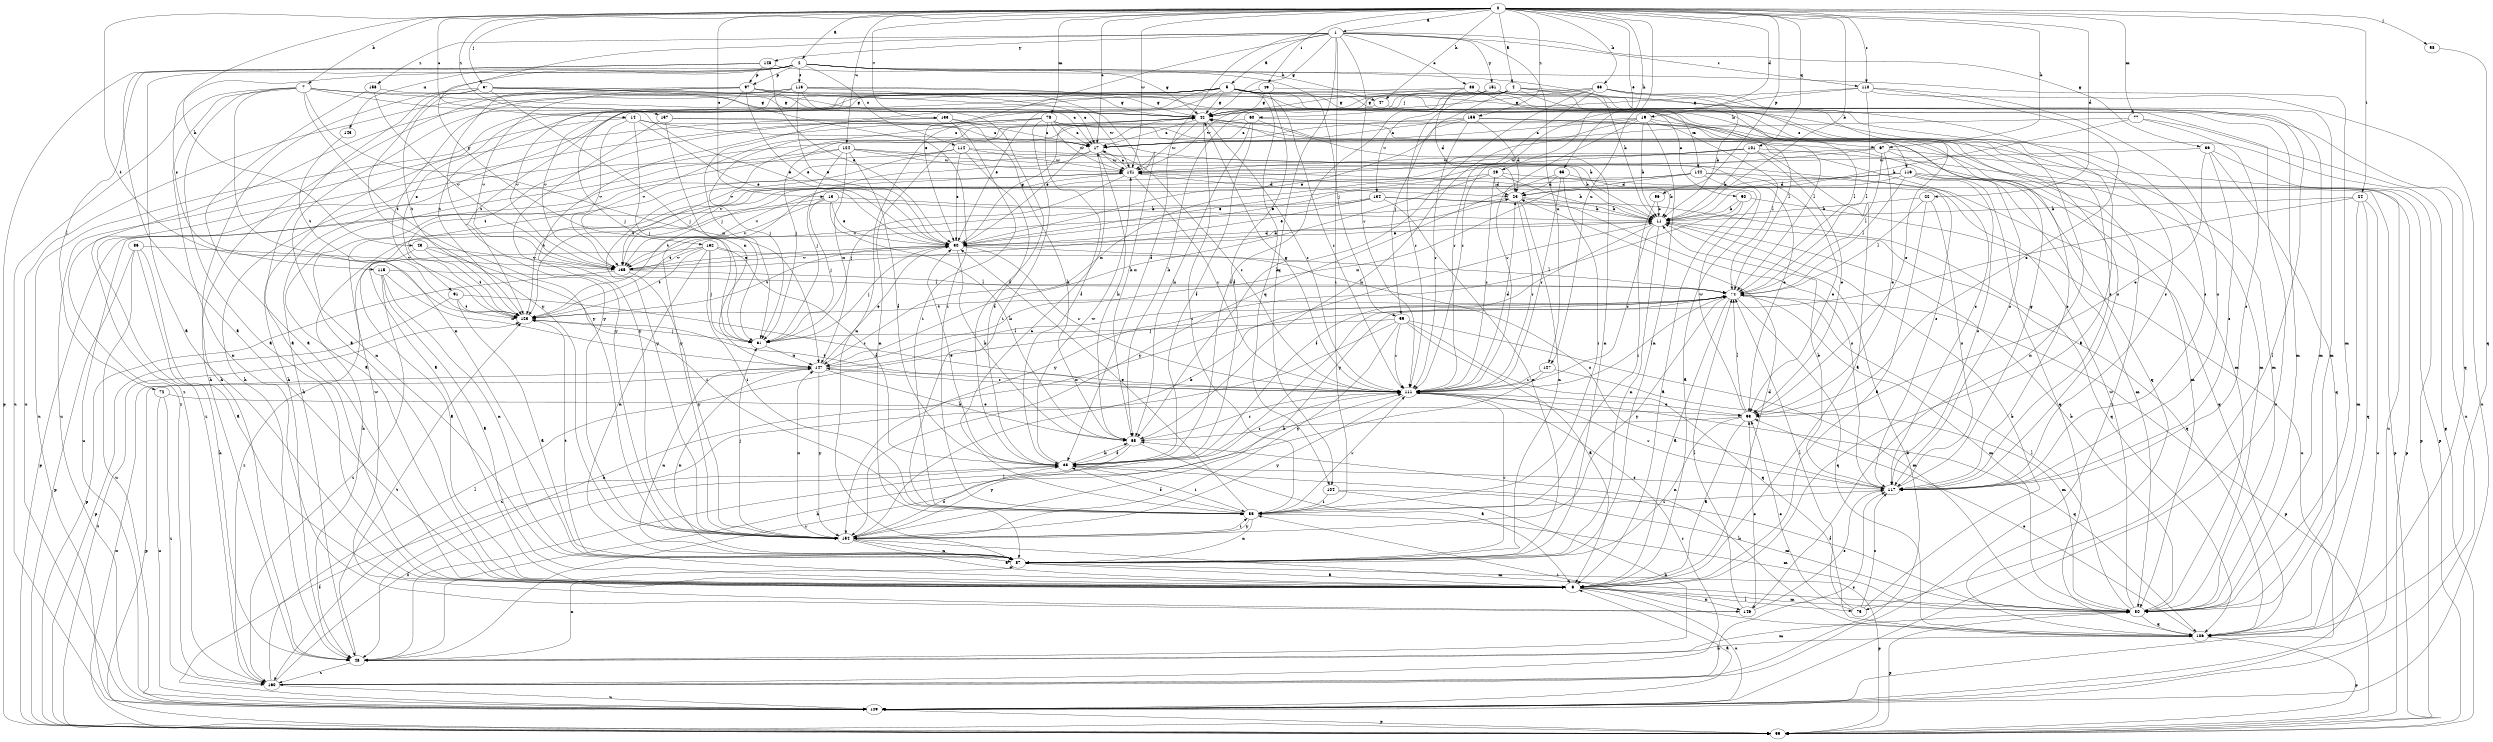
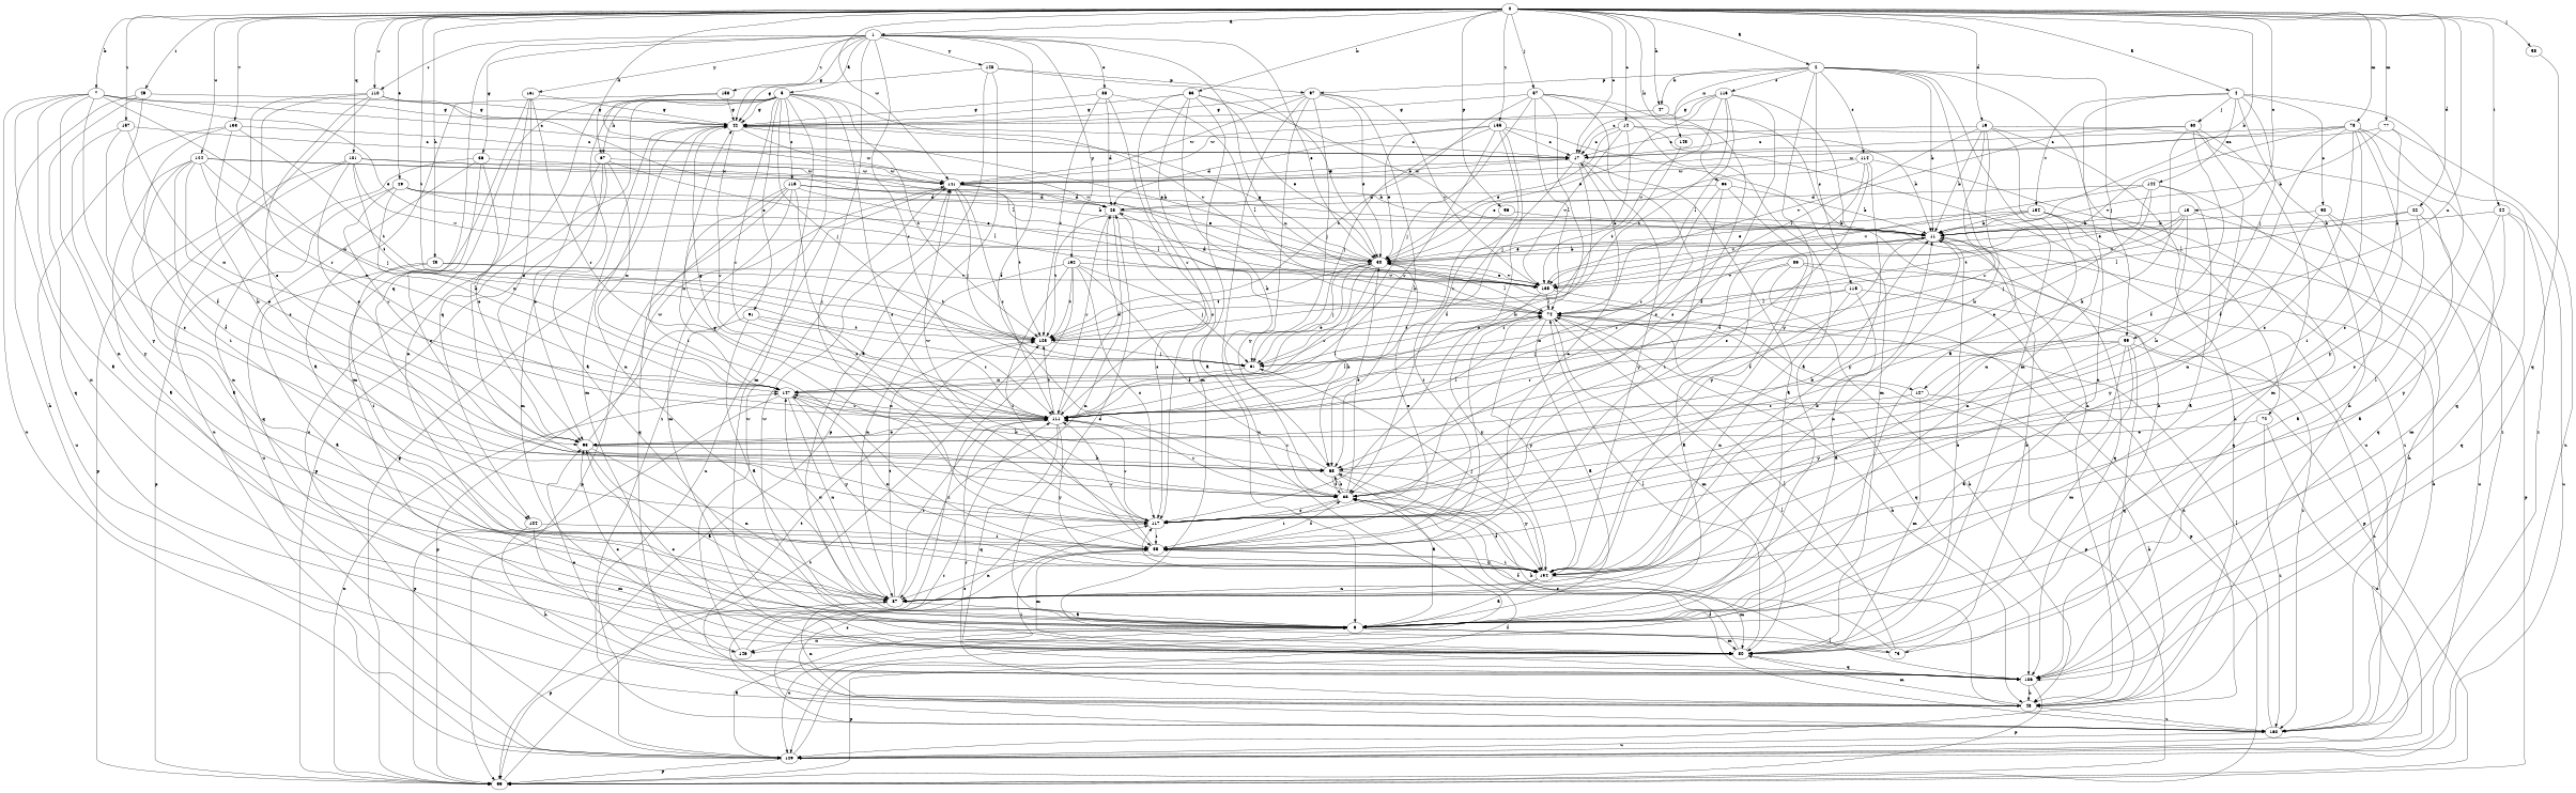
  strict digraph {
    0
    1
    2
    4
    7
    11
    13
    14
    17
    19
    22
    29
    43
    47
    49
    n16 [label=24]
    57
    58
    63
    65
    67
    77
    78
    96
    101
    110
    123
    124
    127
    133
    141
    155
    157
    5
    30
    35
    36
    42
    55
    88
    104
    111
    148
    151
    152
    158
    97
    6
    59
    72
    80
    113
    114
    115
    143
    154
    48
    60
    73
    90
    134
    144
    146
    87
    129
    147
    106
    61
    135
    68
    99
    160
    74
    117
    23
    93
    86
    91
    116
    0 -> 1 [label=a]
    0 -> 2 [label=a]
    0 -> 4 [label=a]
    0 -> 7 [label=b]
    0 -> 11 [label=b]
    0 -> 13 [label=c]
    0 -> 14 [label=c]
    0 -> 17 [label=c]
    0 -> 19 [label=d]
    0 -> 22 [label=d]
    0 -> 29 [label=e]
    0 -> 43 [label=h]
    0 -> 47 [label=h]
    0 -> 49 [label=i]
    0 -> n16 [label=i]
    0 -> 57 [label=j]
    0 -> 58 [label=j]
    0 -> 63 [label=k]
    0 -> 65 [label=k]
    0 -> 67 [label=k]
    0 -> 77 [label=m]
    0 -> 78 [label=m]
    0 -> 96 [label=p]
    0 -> 101 [label=q]
    0 -> 110 [label=r]
    0 -> 123 [label=t]
    0 -> 124 [label=u]
    0 -> 127 [label=u]
    0 -> 133 [label=v]
    0 -> 141 [label=w]
    0 -> 155 [label=z]
    0 -> 157 [label=z]
    1 -> 110 [label=r]
    1 -> 127 [label=u]
    1 -> 5 [label=a]
    1 -> 30 [label=e]
    1 -> 35 [label=f]
    1 -> 36 [label=g]
    1 -> 42 [label=g]
    1 -> 55 [label=i]
    1 -> 88 [label=o]
    1 -> 104 [label=q]
    1 -> 111 [label=r]
    1 -> 148 [label=y]
    1 -> 151 [label=y]
    1 -> 152 [label=y]
    1 -> 158 [label=z]
    2 -> 11 [label=b]
    2 -> 47 [label=h]
    2 -> 97 [label=p]
    2 -> 6 [label=a]
    2 -> 59 [label=j]
    2 -> 72 [label=l]
    2 -> 80 [label=m]
    2 -> 113 [label=s]
    2 -> 114 [label=s]
    2 -> 115 [label=s]
    2 -> 143 [label=x]
    2 -> 154 [label=y]
-   4 -> 35 [label=f]
+   155 -> 35 [label=f]
    4 -> 59 [label=j]
    4 -> 48 [label=h]
    4 -> 60 [label=j]
    4 -> 73 [label=l]
    4 -> 90 [label=o]
    4 -> 134 [label=v]
    4 -> 144 [label=x]
    4 -> 146 [label=x]
    7 -> 17 [label=c]
    7 -> 30 [label=e]
    7 -> 42 [label=g]
    7 -> 6 [label=a]
    7 -> 154 [label=y]
    7 -> 146 [label=x]
    7 -> 87 [label=n]
    7 -> 129 [label=u]
    7 -> 147 [label=x]
    11 -> 30 [label=e]
    11 -> 35 [label=f]
    11 -> 111 [label=r]
    11 -> 87 [label=n]
    11 -> 106 [label=q]
    13 -> 11 [label=b]
    13 -> 30 [label=e]
    13 -> 61 [label=j]
    13 -> 135 [label=v]
    13 -> 68 [label=k]
    13 -> 99 [label=p]
    14 -> 11 [label=b]
    14 -> 17 [label=c]
    14 -> 30 [label=e]
    14 -> 129 [label=u]
    14 -> 61 [label=j]
    14 -> 135 [label=v]
    17 -> 141 [label=w]
    17 -> 111 [label=r]
    17 -> 6 [label=a]
    17 -> 154 [label=y]
    17 -> 68 [label=k]
    19 -> 11 [label=b]
    19 -> 17 [label=c]
    19 -> 111 [label=r]
    19 -> 48 [label=h]
    19 -> 87 [label=n]
    19 -> 68 [label=k]
    19 -> 160 [label=z]
    19 -> 74 [label=l]
    22 -> 11 [label=b]
    22 -> 6 [label=a]
    22 -> 74 [label=l]
    22 -> 117 [label=s]
    29 -> 11 [label=b]
    29 -> 30 [label=e]
    29 -> 111 [label=r]
    29 -> 147 [label=x]
    29 -> 99 [label=p]
    29 -> 23 [label=d]
    43 -> 123 [label=t]
    43 -> 55 [label=i]
    43 -> 6 [label=a]
    43 -> 135 [label=v]
    47 -> 141 [label=w]
    47 -> 117 [label=s]
    49 -> 35 [label=f]
    49 -> 42 [label=g]
    49 -> 48 [label=h]
    49 -> 106 [label=q]
    n16 -> 11 [label=b]
    n16 -> 80 [label=m]
    n16 -> 154 [label=y]
    n16 -> 129 [label=u]
    n16 -> 106 [label=q]
    57 -> 123 [label=t]
    57 -> 42 [label=g]
    57 -> 55 [label=i]
    57 -> 6 [label=a]
    57 -> 48 [label=h]
    57 -> 61 [label=j]
    57 -> 74 [label=l]
    57 -> 117 [label=s]
    58 -> 106 [label=q]
    63 -> 11 [label=b]
    63 -> 30 [label=e]
    63 -> 42 [label=g]
    63 -> 111 [label=r]
    63 -> 6 [label=a]
    63 -> 80 [label=m]
    63 -> 68 [label=k]
    65 -> 11 [label=b]
    65 -> 55 [label=i]
    65 -> 111 [label=r]
    65 -> 154 [label=y]
    65 -> 23 [label=d]
    67 -> 141 [label=w]
    67 -> 80 [label=m]
    67 -> 147 [label=x]
    67 -> 99 [label=p]
    67 -> 74 [label=l]
    67 -> 93 [label=o]
    77 -> 11 [label=b]
    77 -> 17 [label=c]
    77 -> 129 [label=u]
    77 -> 117 [label=s]
    78 -> 17 [label=c]
    78 -> 141 [label=w]
    78 -> 35 [label=f]
    78 -> 55 [label=i]
    78 -> 154 [label=y]
    78 -> 106 [label=q]
    78 -> 135 [label=v]
    78 -> 160 [label=z]
    78 -> 117 [label=s]
    96 -> 11 [label=b]
    96 -> 55 [label=i]
    101 -> 11 [label=b]
    101 -> 123 [label=t]
    101 -> 141 [label=w]
    101 -> 6 [label=a]
    101 -> 135 [label=v]
    101 -> 99 [label=p]
    101 -> 93 [label=o]
    110 -> 42 [label=g]
    110 -> 111 [label=r]
    110 -> 129 [label=u]
    110 -> 74 [label=l]
    110 -> 117 [label=s]
    110 -> 93 [label=o]
    123 -> 61 [label=j]
    124 -> 11 [label=b]
    124 -> 141 [label=w]
    124 -> 35 [label=f]
    124 -> 6 [label=a]
    124 -> 87 [label=n]
    124 -> 147 [label=x]
    124 -> 61 [label=j]
    124 -> 93 [label=o]
    127 -> 111 [label=r]
    127 -> 80 [label=m]
    127 -> 48 [label=h]
    133 -> 17 [label=c]
    133 -> 123 [label=t]
    133 -> 55 [label=i]
    133 -> 129 [label=u]
    133 -> 68 [label=k]
    141 -> 17 [label=c]
    141 -> 123 [label=t]
    141 -> 111 [label=r]
    141 -> 129 [label=u]
    141 -> 61 [label=j]
    141 -> 23 [label=d]
    155 -> 17 [label=c]
    155 -> 30 [label=e]
    155 -> 111 [label=r]
    155 -> 80 [label=m]
    155 -> 61 [label=j]
    155 -> 117 [label=s]
    155 -> 23 [label=d]
    157 -> 17 [label=c]
    157 -> 154 [label=y]
    157 -> 147 [label=x]
    157 -> 117 [label=s]
    5 -> 67 [label=k]
    5 -> 123 [label=t]
    5 -> 42 [label=g]
    5 -> 104 [label=q]
    5 -> 111 [label=r]
    5 -> 6 [label=a]
    5 -> 80 [label=m]
    5 -> 87 [label=n]
    5 -> 129 [label=u]
    5 -> 61 [label=j]
    5 -> 135 [label=v]
    5 -> 160 [label=z]
    5 -> 117 [label=s]
    5 -> 91 [label=o]
    5 -> 116 [label=s]
    30 -> 11 [label=b]
    30 -> 123 [label=t]
    30 -> 42 [label=g]
    30 -> 111 [label=r]
    30 -> 61 [label=j]
    30 -> 135 [label=v]
    30 -> 68 [label=k]
    30 -> 74 [label=l]
    35 -> 141 [label=w]
    35 -> 30 [label=e]
    35 -> 55 [label=i]
    35 -> 111 [label=r]
    35 -> 68 [label=k]
    35 -> 117 [label=s]
    36 -> 141 [label=w]
    36 -> 129 [label=u]
    36 -> 106 [label=q]
    36 -> 117 [label=s]
    36 -> 93 [label=o]
    42 -> 17 [label=c]
    42 -> 141 [label=w]
    42 -> 30 [label=e]
    42 -> 55 [label=i]
    42 -> 111 [label=r]
    42 -> 80 [label=m]
    42 -> 87 [label=n]
-   42 -> 61 [label=j]
    55 -> 17 [label=c]
    55 -> 30 [label=e]
    55 -> 35 [label=f]
    55 -> 111 [label=r]
    55 -> 80 [label=m]
    55 -> 154 [label=y]
    55 -> 87 [label=n]
    88 -> 123 [label=t]
    88 -> 42 [label=g]
    88 -> 74 [label=l]
    88 -> 117 [label=s]
    88 -> 23 [label=d]
    104 -> 55 [label=i]
    104 -> 80 [label=m]
    104 -> 48 [label=h]
    111 -> 123 [label=t]
    111 -> 42 [label=g]
    111 -> 154 [label=y]
    111 -> 147 [label=x]
    111 -> 106 [label=q]
    111 -> 74 [label=l]
    111 -> 23 [label=d]
    111 -> 93 [label=o]
    148 -> 30 [label=e]
    148 -> 42 [label=g]
    148 -> 97 [label=p]
    148 -> 6 [label=a]
    148 -> 99 [label=p]
    151 -> 42 [label=g]
    151 -> 111 [label=r]
    151 -> 80 [label=m]
    151 -> 68 [label=k]
    151 -> 93 [label=o]
    152 -> 123 [label=t]
    152 -> 35 [label=f]
    152 -> 55 [label=i]
    152 -> 87 [label=n]
    152 -> 61 [label=j]
    152 -> 135 [label=v]
    152 -> 160 [label=z]
    152 -> 117 [label=s]
    158 -> 42 [label=g]
    158 -> 6 [label=a]
    158 -> 135 [label=v]
    97 -> 141 [label=w]
    97 -> 30 [label=e]
    97 -> 42 [label=g]
    97 -> 154 [label=y]
    97 -> 129 [label=u]
    97 -> 61 [label=j]
    97 -> 135 [label=v]
    97 -> 68 [label=k]
    6 -> 80 [label=m]
    6 -> 73 [label=l]
    6 -> 146 [label=x]
    6 -> 129 [label=u]
    6 -> 23 [label=d]
    59 -> 111 [label=r]
    59 -> 6 [label=a]
    59 -> 80 [label=m]
    59 -> 154 [label=y]
    59 -> 106 [label=q]
    59 -> 61 [label=j]
    59 -> 160 [label=z]
    72 -> 129 [label=u]
    72 -> 160 [label=z]
    72 -> 93 [label=o]
    80 -> 11 [label=b]
    80 -> 141 [label=w]
    80 -> 35 [label=f]
    80 -> 106 [label=q]
    80 -> 99 [label=p]
    80 -> 74 [label=l]
    113 -> 17 [label=c]
    113 -> 123 [label=t]
    113 -> 30 [label=e]
    113 -> 35 [label=f]
    113 -> 42 [label=g]
    113 -> 48 [label=h]
    113 -> 135 [label=v]
    113 -> 74 [label=l]
    114 -> 141 [label=w]
    114 -> 30 [label=e]
    114 -> 35 [label=f]
    114 -> 154 [label=y]
    114 -> 160 [label=z]
    114 -> 117 [label=s]
    115 -> 6 [label=a]
    115 -> 87 [label=n]
    115 -> 147 [label=x]
    115 -> 160 [label=z]
    115 -> 74 [label=l]
    143 -> 123 [label=t]
    154 -> 11 [label=b]
    154 -> 35 [label=f]
    154 -> 55 [label=i]
    154 -> 6 [label=a]
    154 -> 80 [label=m]
    154 -> 87 [label=n]
    154 -> 147 [label=x]
    154 -> 61 [label=j]
    48 -> 123 [label=t]
    48 -> 111 [label=r]
    48 -> 80 [label=m]
    48 -> 87 [label=n]
    48 -> 160 [label=z]
    48 -> 74 [label=l]
    60 -> 17 [label=c]
    60 -> 35 [label=f]
    60 -> 80 [label=m]
    60 -> 87 [label=n]
    60 -> 135 [label=v]
    60 -> 68 [label=k]
    73 -> 11 [label=b]
    73 -> 74 [label=l]
    73 -> 117 [label=s]
    73 -> 93 [label=o]
    90 -> 11 [label=b]
    90 -> 6 [label=a]
    90 -> 154 [label=y]
    90 -> 129 [label=u]
    134 -> 11 [label=b]
    134 -> 30 [label=e]
    134 -> 48 [label=h]
    134 -> 87 [label=n]
    134 -> 106 [label=q]
    134 -> 135 [label=v]
    144 -> 123 [label=t]
    144 -> 6 [label=a]
    144 -> 106 [label=q]
    144 -> 135 [label=v]
    144 -> 23 [label=d]
    144 -> 93 [label=o]
    146 -> 141 [label=w]
-   146 -> 74 [label=l]
    146 -> 117 [label=s]
    146 -> 93 [label=o]
    87 -> 123 [label=t]
    87 -> 111 [label=r]
    87 -> 6 [label=a]
    87 -> 147 [label=x]
    87 -> 99 [label=p]
    129 -> 35 [label=f]
    129 -> 6 [label=a]
    129 -> 99 [label=p]
    147 -> 30 [label=e]
    147 -> 111 [label=r]
    147 -> 154 [label=y]
    147 -> 87 [label=n]
    147 -> 68 [label=k]
    147 -> 99 [label=p]
    147 -> 74 [label=l]
    106 -> 55 [label=i]
    106 -> 48 [label=h]
    106 -> 68 [label=k]
    106 -> 99 [label=p]
    106 -> 93 [label=o]
    61 -> 147 [label=x]
    135 -> 30 [label=e]
    135 -> 154 [label=y]
    135 -> 99 [label=p]
    135 -> 74 [label=l]
    135 -> 23 [label=d]
    68 -> 35 [label=f]
    68 -> 111 [label=r]
    68 -> 6 [label=a]
    68 -> 154 [label=y]
    99 -> 123 [label=t]
    99 -> 42 [label=g]
    99 -> 147 [label=x]
    160 -> 11 [label=b]
    160 -> 35 [label=f]
    160 -> 111 [label=r]
    160 -> 129 [label=u]
    160 -> 74 [label=l]
    160 -> 117 [label=s]
    74 -> 123 [label=t]
    74 -> 6 [label=a]
    74 -> 80 [label=m]
    74 -> 154 [label=y]
    74 -> 48 [label=h]
    74 -> 106 [label=q]
    74 -> 99 [label=p]
    117 -> 11 [label=b]
    117 -> 42 [label=g]
    117 -> 55 [label=i]
    117 -> 111 [label=r]
    23 -> 11 [label=b]
    23 -> 123 [label=t]
    23 -> 111 [label=r]
    23 -> 87 [label=n]
    23 -> 117 [label=s]
    93 -> 141 [label=w]
    93 -> 6 [label=a]
    93 -> 87 [label=n]
    93 -> 68 [label=k]
    93 -> 74 [label=l]
    86 -> 6 [label=a]
    86 -> 48 [label=h]
    86 -> 129 [label=u]
    86 -> 135 [label=v]
    86 -> 99 [label=p]
    91 -> 123 [label=t]
    91 -> 111 [label=r]
    91 -> 6 [label=a]
    91 -> 99 [label=p]
    116 -> 30 [label=e]
    116 -> 80 [label=m]
    116 -> 147 [label=x]
    116 -> 106 [label=q]
    116 -> 99 [label=p]
    116 -> 74 [label=l]
    116 -> 117 [label=s]
    116 -> 23 [label=d]
  }
